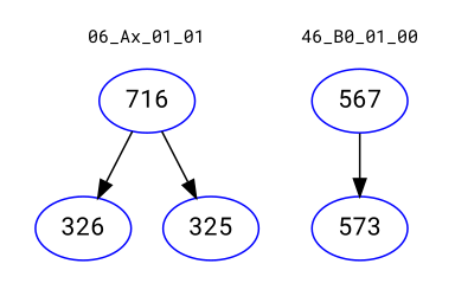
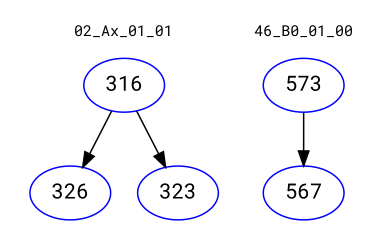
  digraph {
    fontname="Roboto Mono"
    node [color=blue fontname="Roboto Mono"]
    edge [color=black fontname="Roboto Mono"]
-   n1 [label=716]
+   n1 [label=316]
    n2 [label=326]
-   n3 [label=325]
+   n3 [label=323]
    n4 [label=567]
    n5 [label=573]
    subgraph cluster_1 {
      color=white
      fontsize=10
-     label="06_Ax_01_01"
+     label="02_Ax_01_01"
      n1
      n2
      n3
    }
    subgraph cluster_2 {
      color=white
      fontsize=10
      label="46_B0_01_00"
      n4
      n5
    }
    n1 -> n2
    n1 -> n3
-   n4 -> n5
+   n5 -> n4
  }
